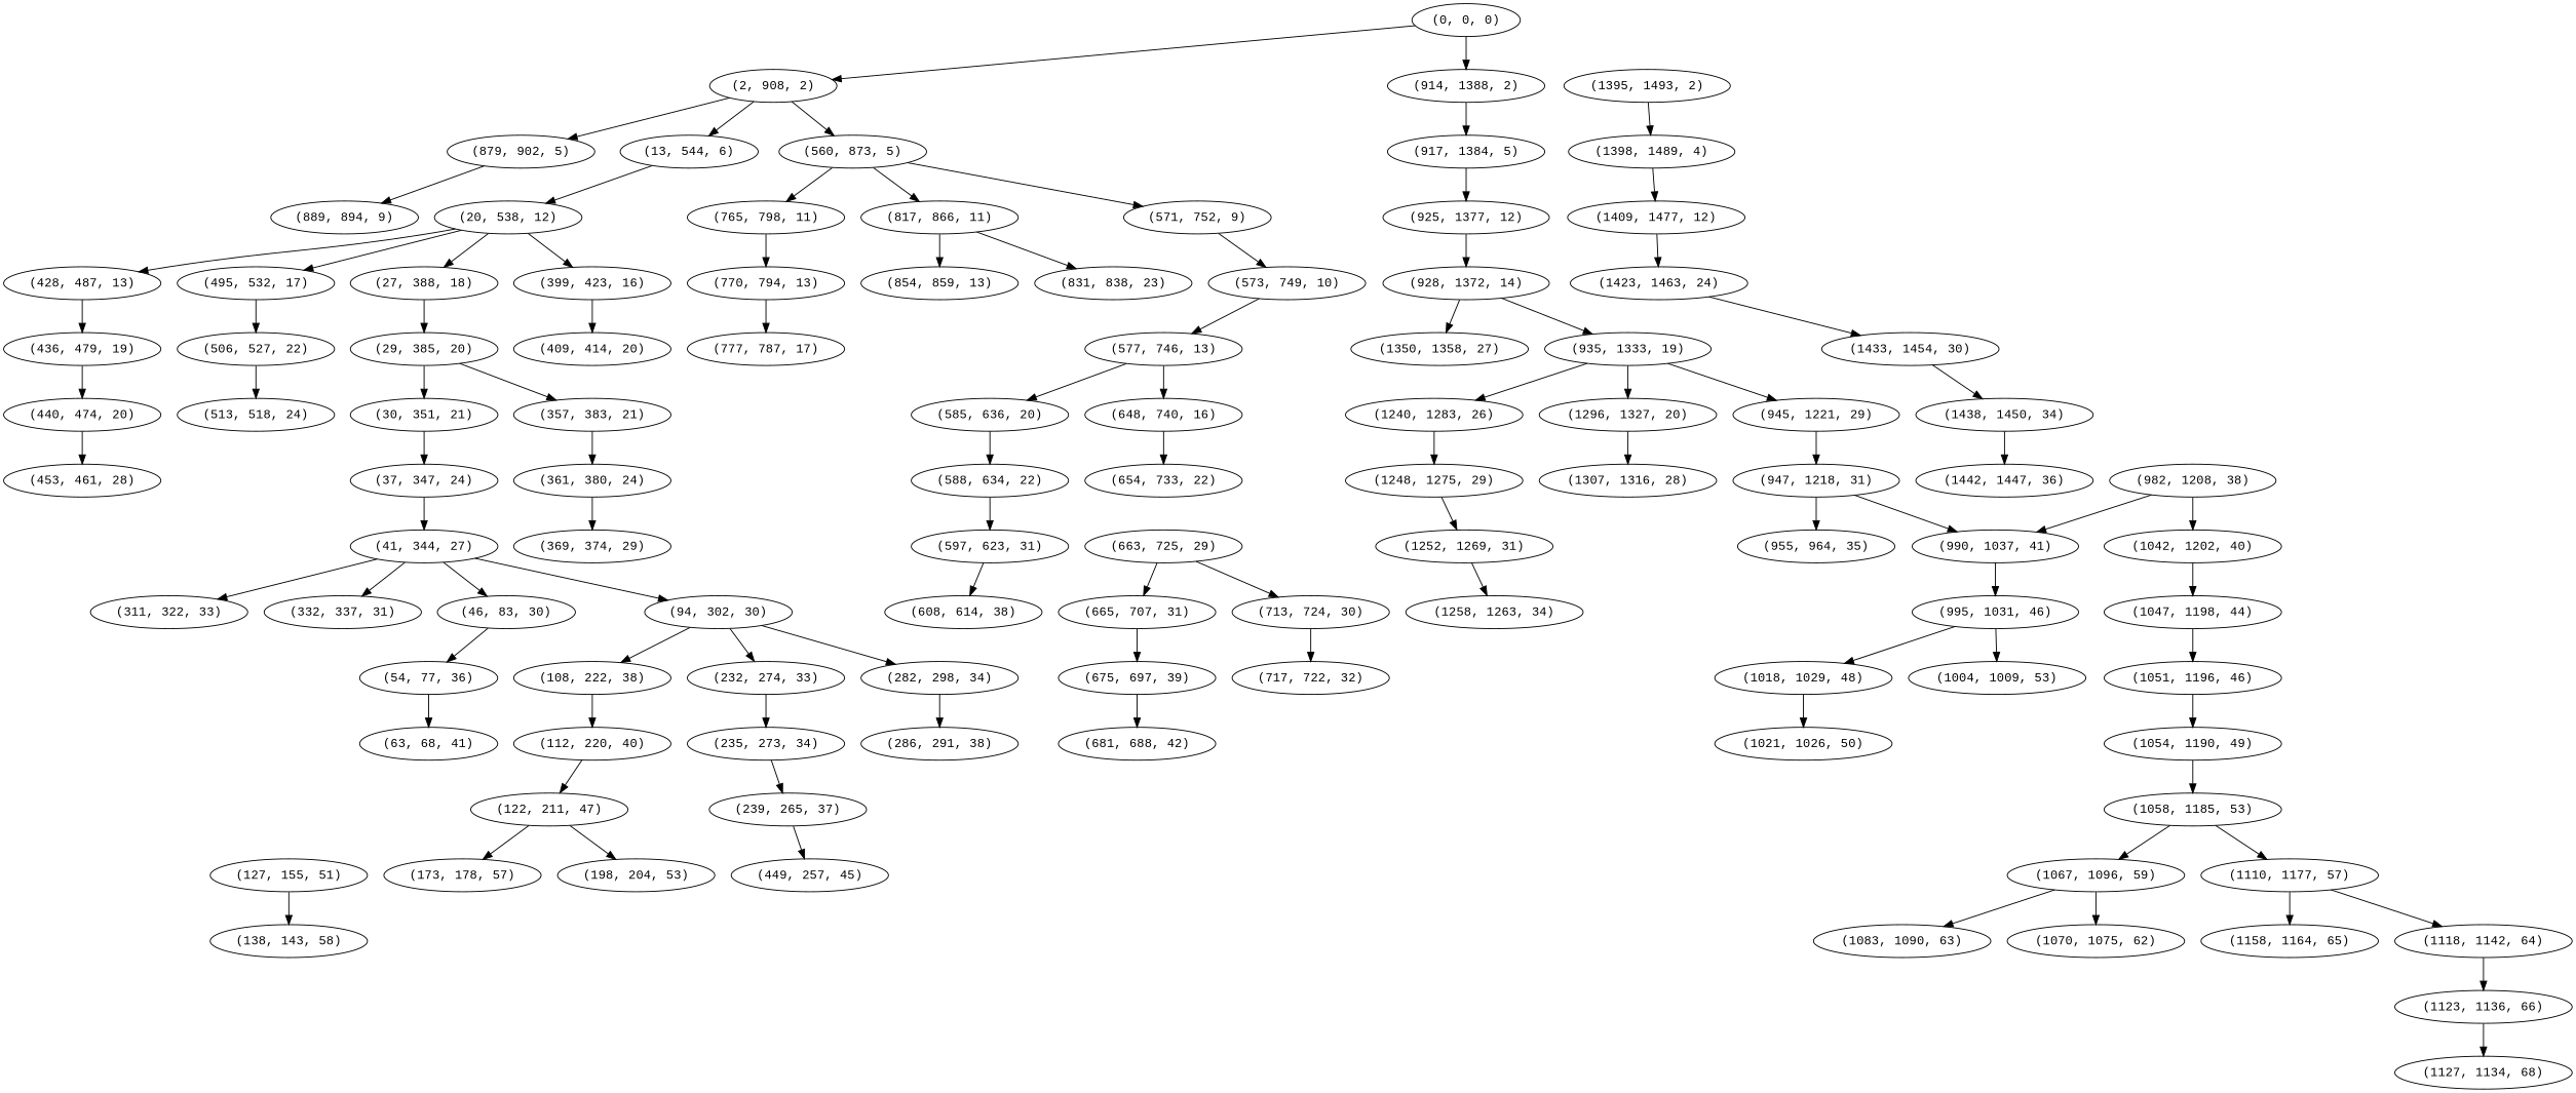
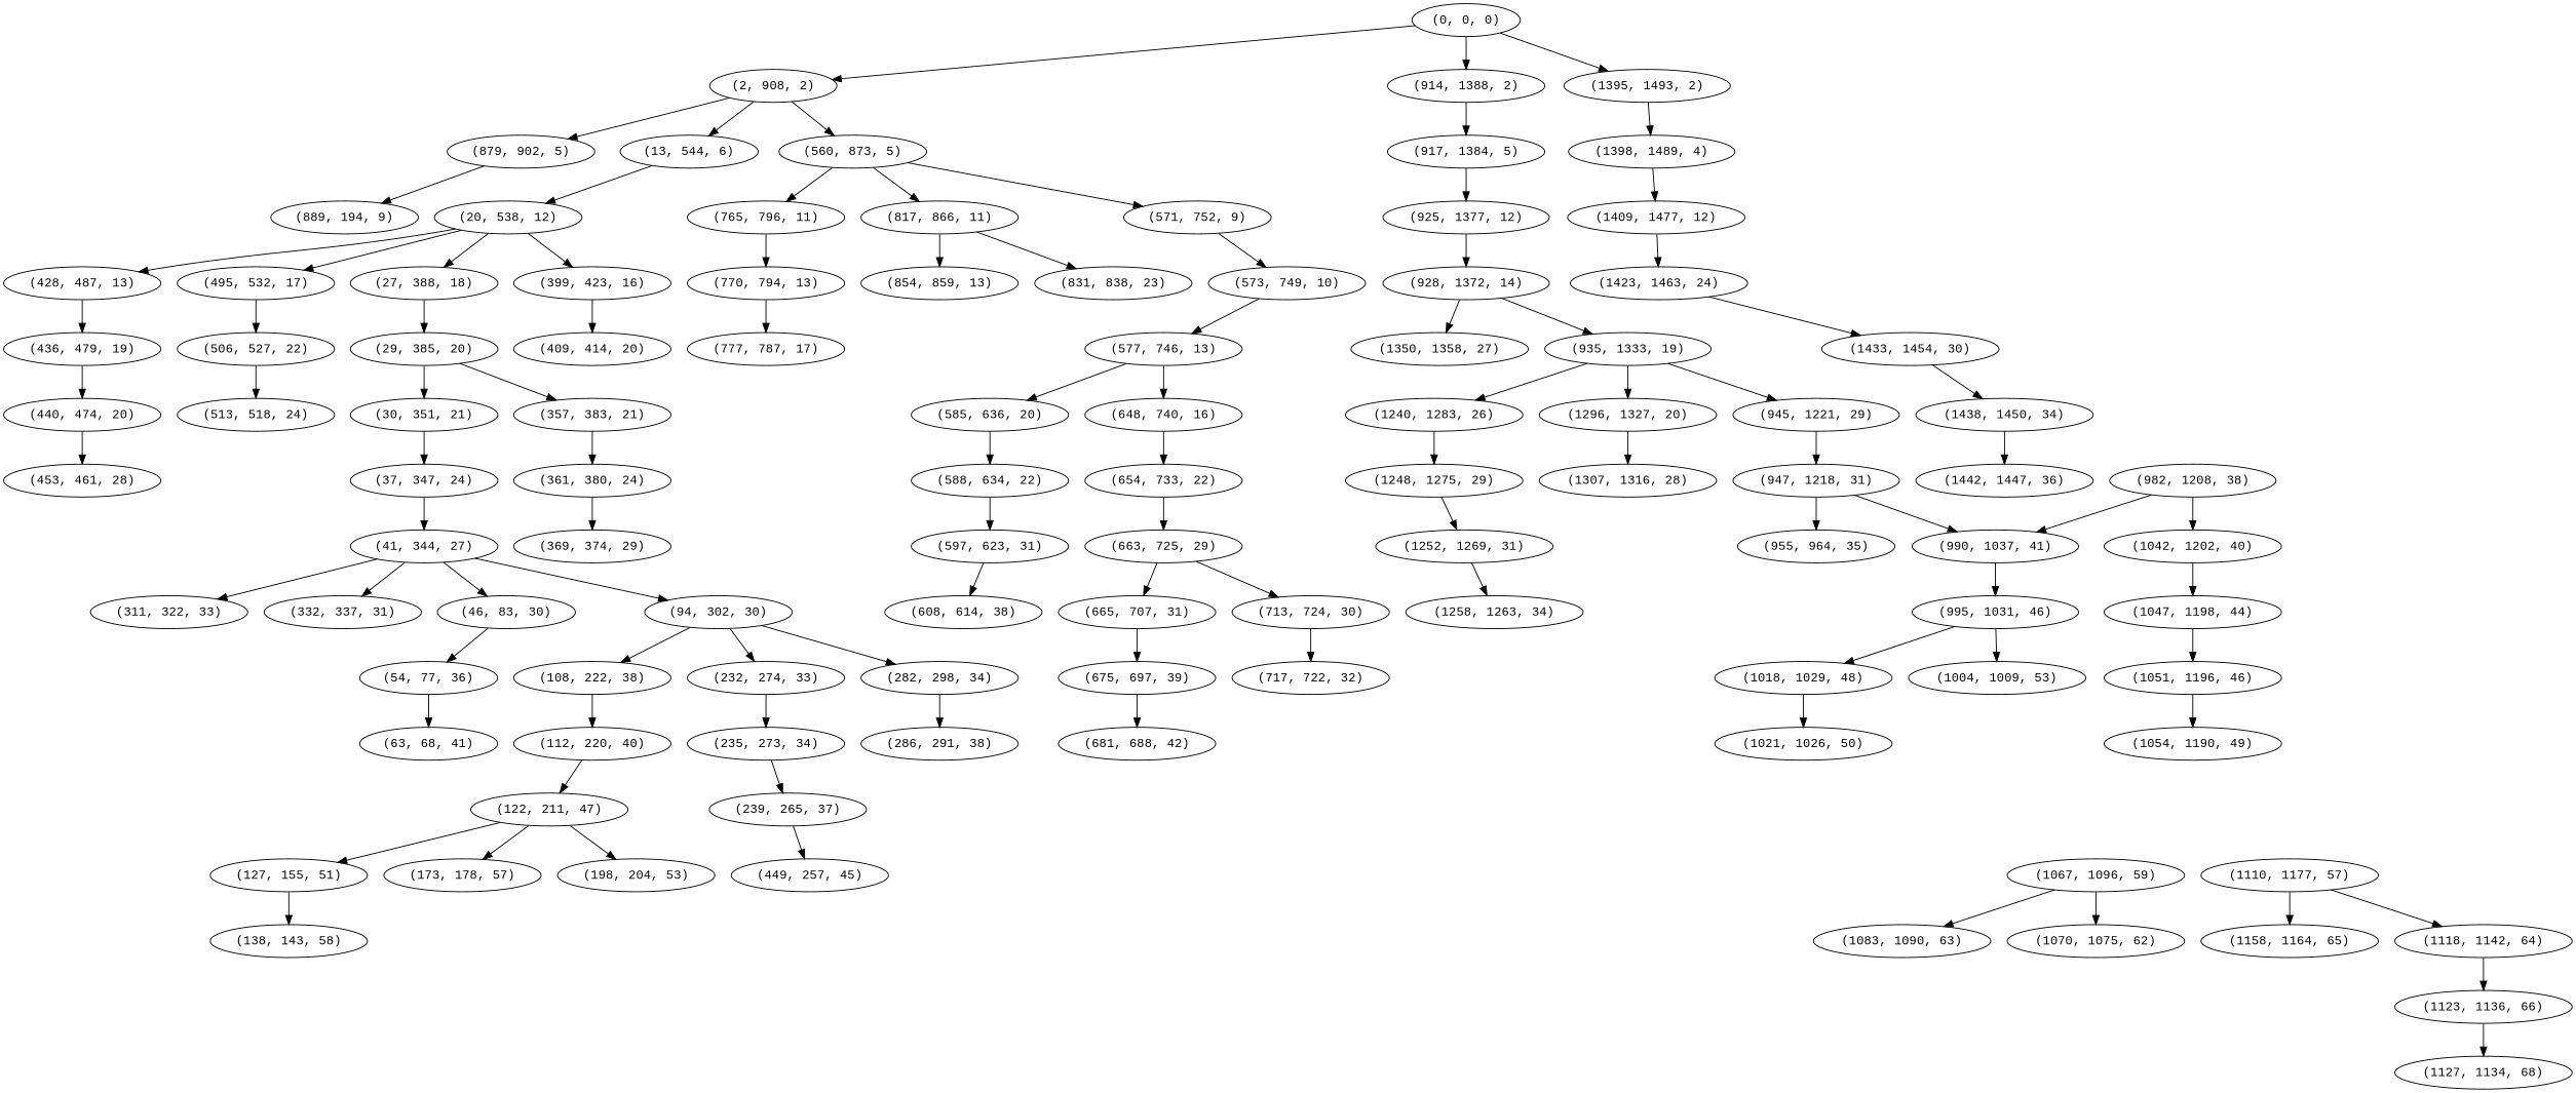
  digraph {
    fontname="Liberation Mono"
    node [fontname="Liberation Mono"]
    edge [fontname="Liberation Mono"]
    "(0, 0, 0)"
    "(2, 908, 2)"
    "(914, 1388, 2)"
    "(1395, 1493, 2)"
    "(13, 544, 6)"
    "(560, 873, 5)"
    "(879, 902, 5)"
    "(917, 1384, 5)"
    "(1398, 1489, 4)"
    "(20, 538, 12)"
    "(571, 752, 9)"
-   "(765, 796, 11)" [label="(765, 798, 11)"]
+   "(765, 796, 11)"
    "(817, 866, 11)"
-   "(889, 894, 9)"
+   "(889, 894, 9)" [label="(889, 194, 9)"]
    "(27, 388, 18)"
    "(399, 423, 16)"
    "(428, 487, 13)"
    "(495, 532, 17)"
    "(29, 385, 20)"
    "(409, 414, 20)"
    "(436, 479, 19)"
    "(506, 527, 22)"
    "(30, 351, 21)"
    "(357, 383, 21)"
    "(37, 347, 24)"
    "(361, 380, 24)"
    "(41, 344, 27)"
    "(46, 83, 30)"
    "(94, 302, 30)"
    "(311, 322, 33)"
    "(332, 337, 31)"
    "(54, 77, 36)"
    "(108, 222, 38)"
    "(232, 274, 33)"
    "(282, 298, 34)"
    "(63, 68, 41)"
    "(112, 220, 40)"
    "(235, 273, 34)"
    "(286, 291, 38)"
    "(122, 211, 47)"
    "(127, 155, 51)"
    "(173, 178, 57)"
    "(198, 204, 53)"
    "(138, 143, 58)"
    "(239, 265, 37)"
    n46 [label="(449, 257, 45)"]
    "(369, 374, 29)"
    "(440, 474, 20)"
    "(453, 461, 28)"
    "(513, 518, 24)"
    "(573, 749, 10)"
    "(770, 794, 13)"
    "(831, 838, 23)"
    "(854, 859, 13)"
    "(577, 746, 13)"
    "(585, 636, 20)"
    "(648, 740, 16)"
    "(588, 634, 22)"
    "(654, 733, 22)"
    "(597, 623, 31)"
    "(608, 614, 38)"
    "(663, 725, 29)"
    "(665, 707, 31)"
    "(713, 724, 30)"
    "(675, 697, 39)"
    "(717, 722, 32)"
    "(681, 688, 42)"
    "(777, 787, 17)"
    "(925, 1377, 12)"
    "(928, 1372, 14)"
    "(935, 1333, 19)"
    n72 [label="(1350, 1358, 27)"]
    "(945, 1221, 29)"
    "(1240, 1283, 26)"
    "(1296, 1327, 20)"
    "(947, 1218, 31)"
    "(1248, 1275, 29)"
    "(1307, 1316, 28)"
    "(955, 964, 35)"
    "(990, 1037, 41)"
    "(982, 1208, 38)"
    "(1042, 1202, 40)"
    "(995, 1031, 46)"
    "(1047, 1198, 44)"
    "(1004, 1009, 53)"
    "(1018, 1029, 48)"
    "(1021, 1026, 50)"
    "(1051, 1196, 46)"
    "(1054, 1190, 49)"
-   "(1058, 1185, 53)"
    "(1067, 1096, 59)"
    "(1110, 1177, 57)"
    "(1070, 1075, 62)"
    "(1083, 1090, 63)"
    "(1118, 1142, 64)"
    "(1158, 1164, 65)"
    "(1123, 1136, 66)"
    "(1127, 1134, 68)"
    "(1252, 1269, 31)"
    "(1258, 1263, 34)"
    "(1409, 1477, 12)"
    "(1423, 1463, 24)"
    "(1433, 1454, 30)"
    "(1438, 1450, 34)"
    "(1442, 1447, 36)"
    "(0, 0, 0)" -> "(2, 908, 2)"
    "(0, 0, 0)" -> "(914, 1388, 2)"
+   "(0, 0, 0)" -> "(1395, 1493, 2)"
    "(2, 908, 2)" -> "(13, 544, 6)"
    "(2, 908, 2)" -> "(560, 873, 5)"
    "(2, 908, 2)" -> "(879, 902, 5)"
    "(914, 1388, 2)" -> "(917, 1384, 5)"
    "(1395, 1493, 2)" -> "(1398, 1489, 4)"
    "(13, 544, 6)" -> "(20, 538, 12)"
    "(560, 873, 5)" -> "(571, 752, 9)"
    "(560, 873, 5)" -> "(765, 796, 11)"
    "(560, 873, 5)" -> "(817, 866, 11)"
    "(879, 902, 5)" -> "(889, 894, 9)"
    "(917, 1384, 5)" -> "(925, 1377, 12)"
    "(1398, 1489, 4)" -> "(1409, 1477, 12)"
    "(20, 538, 12)" -> "(27, 388, 18)"
    "(20, 538, 12)" -> "(399, 423, 16)"
    "(20, 538, 12)" -> "(428, 487, 13)"
    "(20, 538, 12)" -> "(495, 532, 17)"
    "(571, 752, 9)" -> "(573, 749, 10)"
    "(765, 796, 11)" -> "(770, 794, 13)"
    "(817, 866, 11)" -> "(831, 838, 23)"
    "(817, 866, 11)" -> "(854, 859, 13)"
    "(27, 388, 18)" -> "(29, 385, 20)"
    "(399, 423, 16)" -> "(409, 414, 20)"
    "(428, 487, 13)" -> "(436, 479, 19)"
    "(495, 532, 17)" -> "(506, 527, 22)"
    "(29, 385, 20)" -> "(30, 351, 21)"
    "(29, 385, 20)" -> "(357, 383, 21)"
    "(436, 479, 19)" -> "(440, 474, 20)"
    "(506, 527, 22)" -> "(513, 518, 24)"
    "(30, 351, 21)" -> "(37, 347, 24)"
    "(357, 383, 21)" -> "(361, 380, 24)"
    "(37, 347, 24)" -> "(41, 344, 27)"
    "(361, 380, 24)" -> "(369, 374, 29)"
    "(41, 344, 27)" -> "(46, 83, 30)"
    "(41, 344, 27)" -> "(94, 302, 30)"
    "(41, 344, 27)" -> "(311, 322, 33)"
    "(41, 344, 27)" -> "(332, 337, 31)"
    "(46, 83, 30)" -> "(54, 77, 36)"
    "(94, 302, 30)" -> "(108, 222, 38)"
    "(94, 302, 30)" -> "(232, 274, 33)"
    "(94, 302, 30)" -> "(282, 298, 34)"
    "(54, 77, 36)" -> "(63, 68, 41)"
    "(108, 222, 38)" -> "(112, 220, 40)"
    "(232, 274, 33)" -> "(235, 273, 34)"
    "(282, 298, 34)" -> "(286, 291, 38)"
    "(112, 220, 40)" -> "(122, 211, 47)"
    "(235, 273, 34)" -> "(239, 265, 37)"
+   "(122, 211, 47)" -> "(127, 155, 51)"
    "(122, 211, 47)" -> "(173, 178, 57)"
    "(122, 211, 47)" -> "(198, 204, 53)"
    "(127, 155, 51)" -> "(138, 143, 58)"
    "(239, 265, 37)" -> n46
    "(440, 474, 20)" -> "(453, 461, 28)"
    "(573, 749, 10)" -> "(577, 746, 13)"
    "(770, 794, 13)" -> "(777, 787, 17)"
    "(577, 746, 13)" -> "(585, 636, 20)"
    "(577, 746, 13)" -> "(648, 740, 16)"
    "(585, 636, 20)" -> "(588, 634, 22)"
    "(648, 740, 16)" -> "(654, 733, 22)"
    "(588, 634, 22)" -> "(597, 623, 31)"
+   "(654, 733, 22)" -> "(663, 725, 29)"
    "(597, 623, 31)" -> "(608, 614, 38)"
    "(663, 725, 29)" -> "(665, 707, 31)"
    "(663, 725, 29)" -> "(713, 724, 30)"
    "(665, 707, 31)" -> "(675, 697, 39)"
    "(713, 724, 30)" -> "(717, 722, 32)"
    "(675, 697, 39)" -> "(681, 688, 42)"
    "(925, 1377, 12)" -> "(928, 1372, 14)"
    "(928, 1372, 14)" -> "(935, 1333, 19)"
    "(928, 1372, 14)" -> n72
    "(935, 1333, 19)" -> "(945, 1221, 29)"
    "(935, 1333, 19)" -> "(1240, 1283, 26)"
    "(935, 1333, 19)" -> "(1296, 1327, 20)"
    "(945, 1221, 29)" -> "(947, 1218, 31)"
    "(1240, 1283, 26)" -> "(1248, 1275, 29)"
    "(1296, 1327, 20)" -> "(1307, 1316, 28)"
    "(947, 1218, 31)" -> "(955, 964, 35)"
    "(947, 1218, 31)" -> "(990, 1037, 41)"
    "(1248, 1275, 29)" -> "(1252, 1269, 31)"
    "(990, 1037, 41)" -> "(995, 1031, 46)"
    "(982, 1208, 38)" -> "(990, 1037, 41)"
    "(982, 1208, 38)" -> "(1042, 1202, 40)"
    "(1042, 1202, 40)" -> "(1047, 1198, 44)"
    "(995, 1031, 46)" -> "(1004, 1009, 53)"
    "(995, 1031, 46)" -> "(1018, 1029, 48)"
    "(1047, 1198, 44)" -> "(1051, 1196, 46)"
    "(1018, 1029, 48)" -> "(1021, 1026, 50)"
    "(1051, 1196, 46)" -> "(1054, 1190, 49)"
-   "(1054, 1190, 49)" -> "(1058, 1185, 53)"
-   "(1058, 1185, 53)" -> "(1067, 1096, 59)"
-   "(1058, 1185, 53)" -> "(1110, 1177, 57)"
    "(1067, 1096, 59)" -> "(1070, 1075, 62)"
    "(1067, 1096, 59)" -> "(1083, 1090, 63)"
    "(1110, 1177, 57)" -> "(1118, 1142, 64)"
    "(1110, 1177, 57)" -> "(1158, 1164, 65)"
    "(1118, 1142, 64)" -> "(1123, 1136, 66)"
    "(1123, 1136, 66)" -> "(1127, 1134, 68)"
    "(1252, 1269, 31)" -> "(1258, 1263, 34)"
    "(1409, 1477, 12)" -> "(1423, 1463, 24)"
    "(1423, 1463, 24)" -> "(1433, 1454, 30)"
    "(1433, 1454, 30)" -> "(1438, 1450, 34)"
    "(1438, 1450, 34)" -> "(1442, 1447, 36)"
  }
